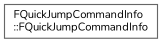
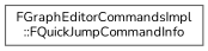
  digraph {
    rankdir=LR
    fontname=Nunito
-   n1 [color=grey40 fillcolor=white fontname=Nunito fontsize=10 height=0.2 label="FQuickJumpCommandInfo\l::FQuickJumpCommandInfo" shape=box style=filled width=0.4]
+   n1 [color=grey40 fillcolor=white fontname=Nunito fontsize=10 height=0.2 label="FGraphEditorCommandsImpl\l::FQuickJumpCommandInfo" shape=box style=filled width=0.4]
  }
